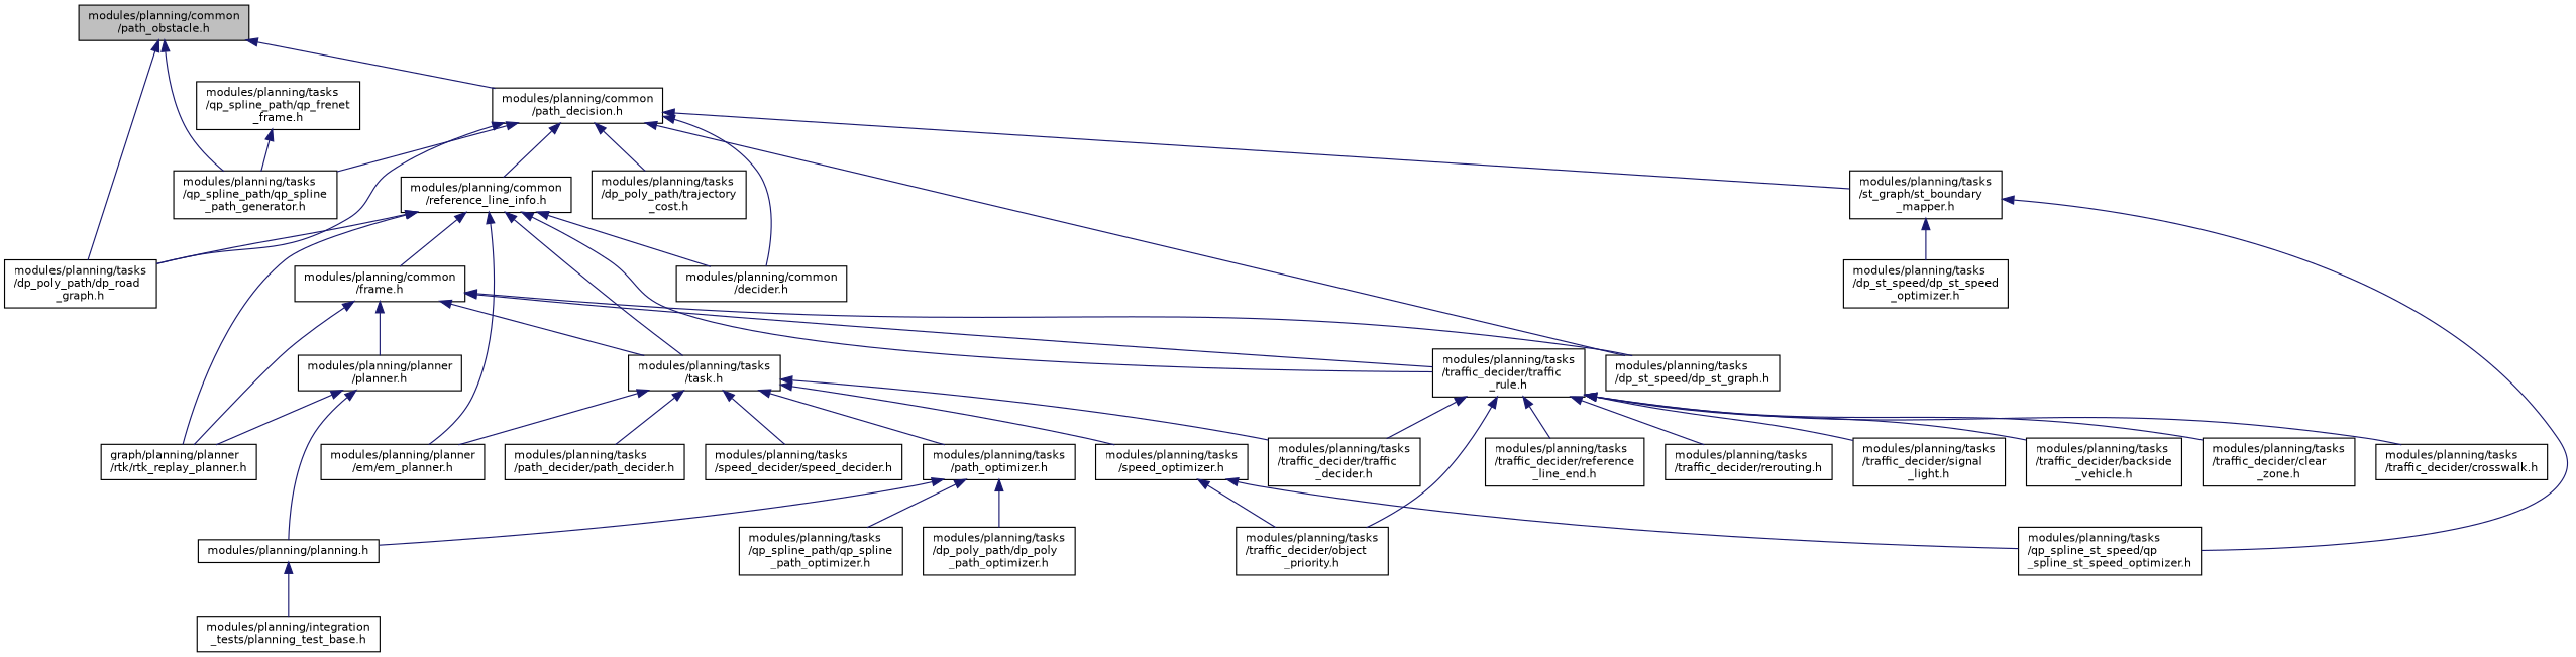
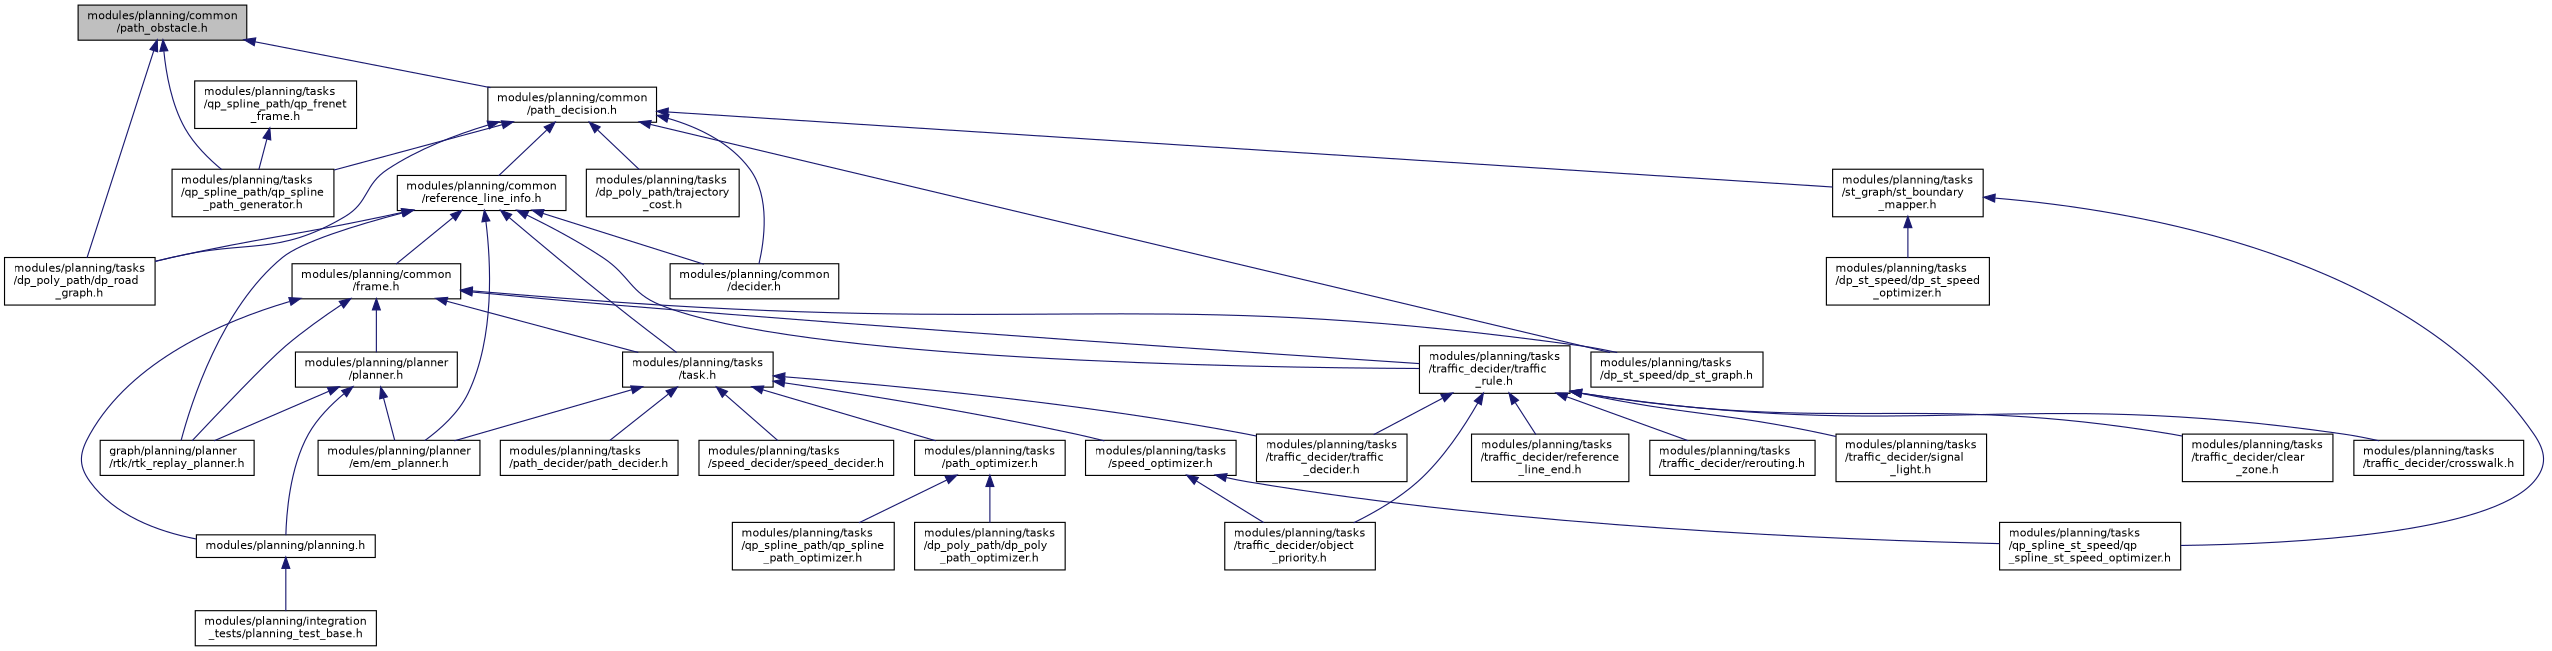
  digraph {
    fontname="DejaVu Sans"
    node [color=black fillcolor=white fontname="DejaVu Sans" fontsize=10 shape=record style=filled]
    edge [color=midnightblue dir=back fontname="DejaVu Sans" fontsize=10 labelfontname=Helvetica labelfontsize=10 style=solid]
    n1 [fillcolor=grey75 fontcolor=black height=0.2 label="modules/planning/common\l/path_obstacle.h" width=0.4]
    n2 [height=0.2 label="modules/planning/common\l/path_decision.h" width=0.4]
    n3 [height=0.2 label="modules/planning/tasks\l/dp_poly_path/dp_road\l_graph.h" width=0.4]
    n4 [height=0.2 label="modules/planning/tasks\l/qp_spline_path/qp_spline\l_path_generator.h" width=0.4]
    n5 [height=0.2 label="modules/planning/common\l/decider.h" width=0.4]
    n6 [height=0.2 label="modules/planning/common\l/reference_line_info.h" width=0.4]
    n7 [height=0.2 label="modules/planning/tasks\l/dp_st_speed/dp_st_graph.h" width=0.4]
    n8 [height=0.2 label="modules/planning/tasks\l/dp_poly_path/trajectory\l_cost.h" width=0.4]
    n9 [height=0.2 label="modules/planning/tasks\l/st_graph/st_boundary\l_mapper.h" width=0.4]
    n10 [height=0.2 label="modules/planning/tasks\l/qp_spline_path/qp_frenet\l_frame.h" width=0.4]
    n11 [height=0.2 label="modules/planning/common\l/frame.h" width=0.4]
    n12 [height=0.2 label="modules/planning/planner\l/em/em_planner.h" width=0.4]
    n13 [height=0.2 label="graph/planning/planner\l/rtk/rtk_replay_planner.h" width=0.4]
    n14 [height=0.2 label="modules/planning/tasks\l/task.h" width=0.4]
    n15 [height=0.2 label="modules/planning/tasks\l/traffic_decider/traffic\l_rule.h" width=0.4]
    n16 [height=0.2 label="modules/planning/tasks\l/dp_st_speed/dp_st_speed\l_optimizer.h" width=0.4]
    n17 [height=0.2 label="modules/planning/tasks\l/qp_spline_st_speed/qp\l_spline_st_speed_optimizer.h" width=0.4]
    n18 [height=0.2 label="modules/planning/planning.h" width=0.4]
    n19 [height=0.2 label="modules/planning/planner\l/planner.h" width=0.4]
    n20 [height=0.2 label="modules/planning/tasks\l/path_optimizer.h" width=0.4]
    n21 [height=0.2 label="modules/planning/tasks\l/speed_optimizer.h" width=0.4]
    n22 [height=0.2 label="modules/planning/tasks\l/path_decider/path_decider.h" width=0.4]
    n23 [height=0.2 label="modules/planning/tasks\l/speed_decider/speed_decider.h" width=0.4]
    n24 [height=0.2 label="modules/planning/tasks\l/traffic_decider/traffic\l_decider.h" width=0.4]
-   n25 [height=0.2 label="modules/planning/tasks\l/traffic_decider/backside\l_vehicle.h" width=0.4]
    n26 [height=0.2 label="modules/planning/tasks\l/traffic_decider/clear\l_zone.h" width=0.4]
    n27 [height=0.2 label="modules/planning/tasks\l/traffic_decider/crosswalk.h" width=0.4]
    n28 [height=0.2 label="modules/planning/tasks\l/traffic_decider/object\l_priority.h" width=0.4]
    n29 [height=0.2 label="modules/planning/tasks\l/traffic_decider/reference\l_line_end.h" width=0.4]
    n30 [height=0.2 label="modules/planning/tasks\l/traffic_decider/rerouting.h" width=0.4]
    n31 [height=0.2 label="modules/planning/tasks\l/traffic_decider/signal\l_light.h" width=0.4]
    n32 [height=0.2 label="modules/planning/integration\l_tests/planning_test_base.h" width=0.4]
    n33 [height=0.2 label="modules/planning/tasks\l/dp_poly_path/dp_poly\l_path_optimizer.h" width=0.4]
    n34 [height=0.2 label="modules/planning/tasks\l/qp_spline_path/qp_spline\l_path_optimizer.h" width=0.4]
    n1 -> n2
    n1 -> n3
    n1 -> n4
    n2 -> n3
    n2 -> n4
    n2 -> n5
    n2 -> n6
    n2 -> n7
    n2 -> n8
    n2 -> n9
    n6 -> n3
    n6 -> n5
    n6 -> n11
    n6 -> n12
    n6 -> n13
    n6 -> n14
    n6 -> n15
    n9 -> n16
    n9 -> n17
    n10 -> n4
    n11 -> n7
    n11 -> n13
    n11 -> n14
    n11 -> n15
-   n20 -> n18
+   n11 -> n18
    n11 -> n19
    n14 -> n12
    n14 -> n20
    n14 -> n21
    n14 -> n22
    n14 -> n23
    n14 -> n24
    n15 -> n24
-   n15 -> n25
    n15 -> n26
    n15 -> n27
    n15 -> n28
    n15 -> n29
    n15 -> n30
    n15 -> n31
    n18 -> n32
+   n19 -> n12
    n19 -> n13
    n19 -> n18
    n20 -> n33
    n20 -> n34
    n21 -> n17
    n21 -> n28
  }
